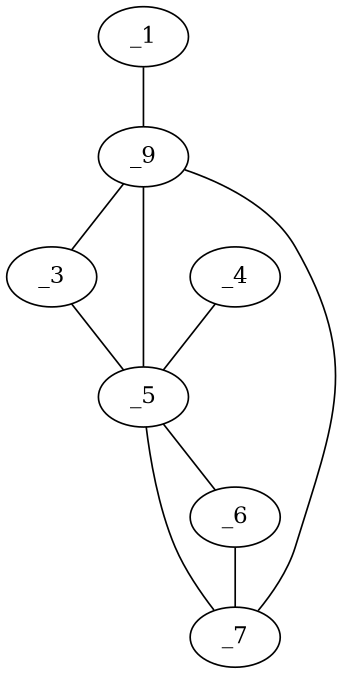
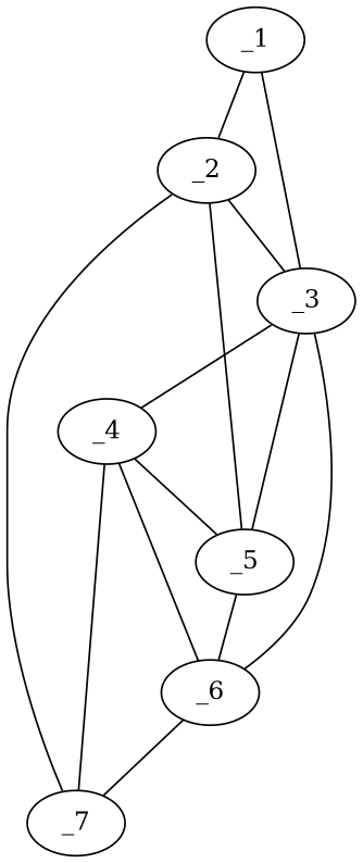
  graph {
    node [x=126]
    edge [valence=1]
    _1 [x=53 y=58]
-   _2 [x=56 y=63 label=_9]
+   _2 [x=56 y=63]
    _3 [x=59 y=52]
    _5 [x=69 y=62]
    _7 [y=64]
    _4 [x=68 y=53]
    _6 [y=57]
    _1 -- _2 [valence=2]
+   _1 -- _3
    _2 -- _3 [valence=2]
    _2 -- _5 [valence=2]
    _2 -- _7
    _3 -- _5
-   _5 -- _7
+   _3 -- _4
+   _3 -- _6
+   _4 -- _7
    _5 -- _6
    _4 -- _5 [valence=2]
+   _4 -- _6 [valence=2]
    _6 -- _7
  }
